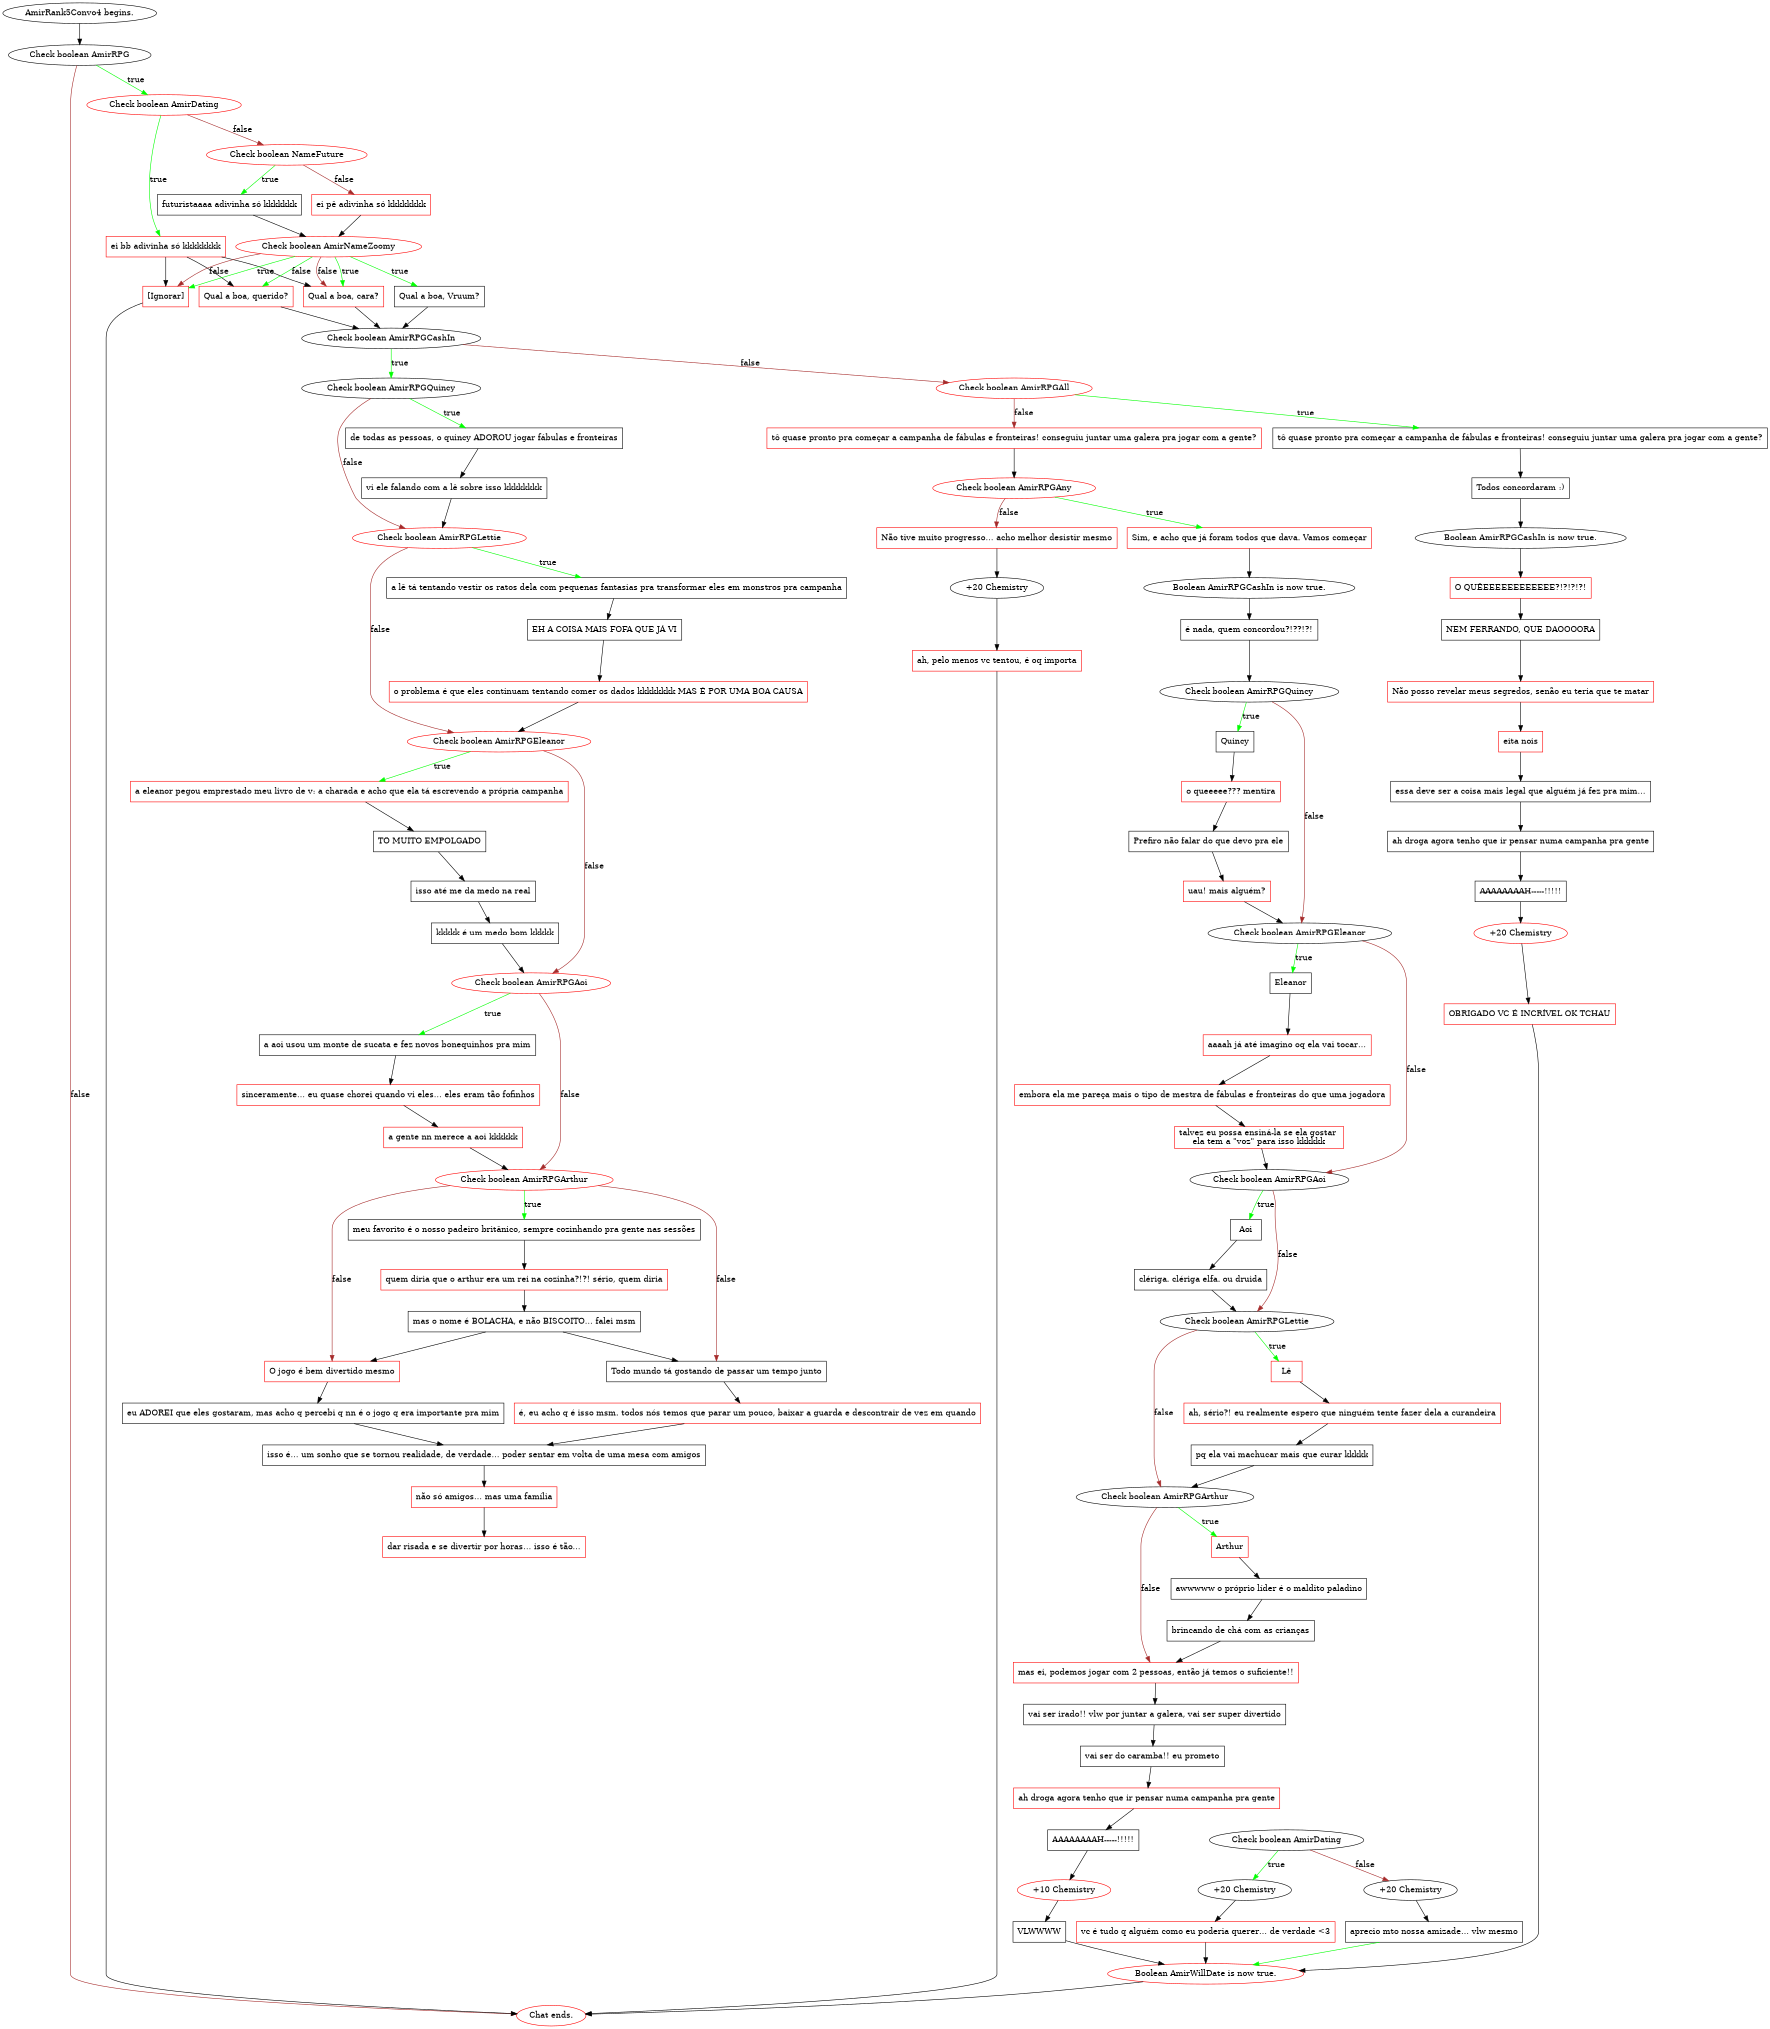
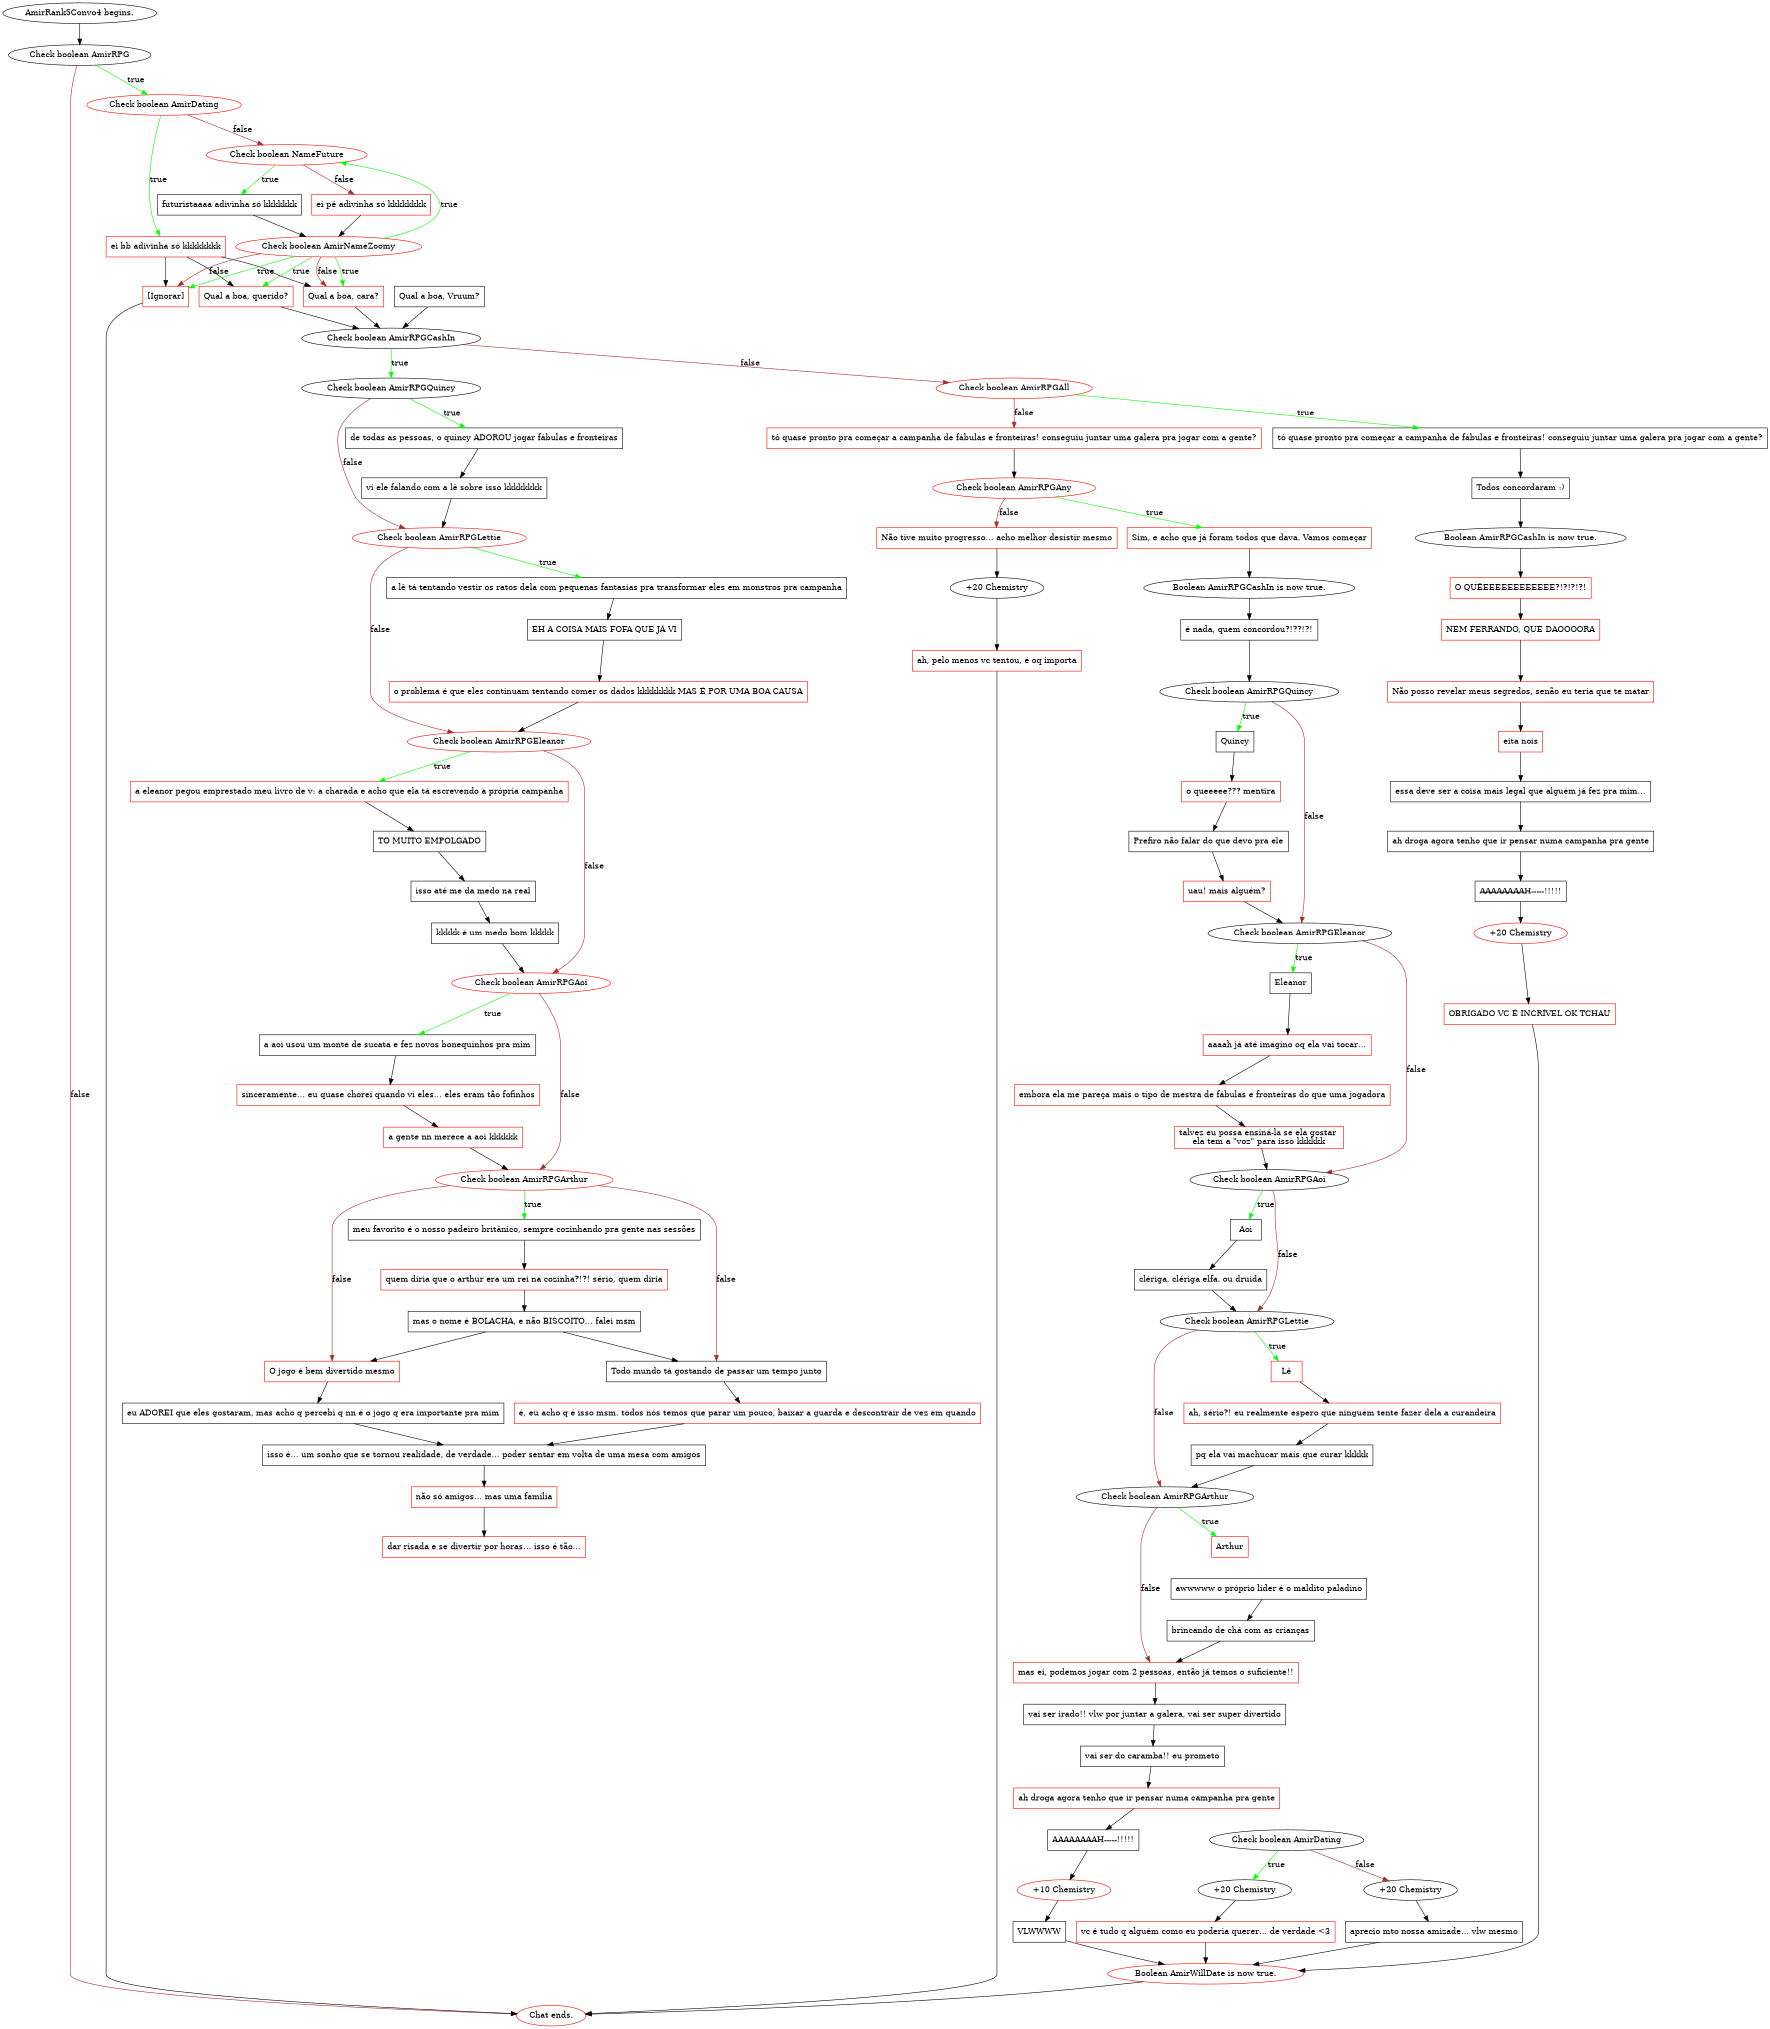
  digraph {
    node [color=black shape=box]
    "AmirRank5Convo4 begins." [shape=""]
    n2 [label="Check boolean AmirRPG" shape=""]
    n3 [color=red label="Check boolean AmirDating" shape=""]
    "Chat ends." [color=red shape=""]
    n5 [color=red label="ei bb adivinha só kkkkkkkk"]
    n6 [color=red label="Check boolean NameFuture" shape=""]
    n7 [color=red label="Qual a boa, querido?"]
    n8 [color=red label="Qual a boa, cara?"]
    n9 [color=red label="[Ignorar]"]
    n10 [label="futuristaaaa adivinha só kkkkkkk"]
    n11 [color=red label="ei pê adivinha só kkkkkkkk"]
    n12 [label="Check boolean AmirRPGCashIn" shape=""]
    n13 [color=red label="Check boolean AmirNameZoomy" shape=""]
    n14 [label="Check boolean AmirRPGQuincy" shape=""]
    n15 [color=red label="Check boolean AmirRPGAll" shape=""]
    n16 [label="Qual a boa, Vruum?"]
    n17 [label="de todas as pessoas, o quincy ADOROU jogar fábulas e fronteiras"]
    n18 [color=red label="Check boolean AmirRPGLettie" shape=""]
    n19 [label="tô quase pronto pra começar a campanha de fábulas e fronteiras! conseguiu juntar uma galera pra jogar com a gente?"]
    n20 [color=red label="tô quase pronto pra começar a campanha de fábulas e fronteiras! conseguiu juntar uma galera pra jogar com a gente?"]
    n21 [label="vi ele falando com a lê sobre isso kkkkkkkk"]
    n22 [label="a lê tá tentando vestir os ratos dela com pequenas fantasias pra transformar eles em monstros pra campanha"]
    n23 [color=red label="Check boolean AmirRPGEleanor" shape=""]
    n24 [label="Todos concordaram :)"]
    n25 [color=red label="Check boolean AmirRPGAny" shape=""]
    n26 [label="EH A COISA MAIS FOFA QUE JÁ VI"]
    n27 [color=red label="a eleanor pegou emprestado meu livro de v: a charada e acho que ela tá escrevendo a própria campanha"]
    n28 [color=red label="Check boolean AmirRPGAoi" shape=""]
    n29 [label="Boolean AmirRPGCashIn is now true." shape=""]
    n30 [color=red label="Sim, e acho que já foram todos que dava. Vamos começar"]
    n31 [color=red label="Não tive muito progresso… acho melhor desistir mesmo"]
    n32 [color=red label="o problema é que eles continuam tentando comer os dados kkkkkkkk MAS É POR UMA BOA CAUSA"]
    n33 [label="TÔ MUITO EMPOLGADO"]
    n34 [label="a aoi usou um monte de sucata e fez novos bonequinhos pra mim"]
    n35 [color=red label="Check boolean AmirRPGArthur" shape=""]
    n36 [color=red label="O QUÊEEEEEEEEEEEE?!?!?!?!"]
    n37 [label="Boolean AmirRPGCashIn is now true." shape=""]
    n38 [label="+20 Chemistry" shape=""]
    n39 [label="isso até me da medo na real"]
    n40 [color=red label="sinceramente… eu quase chorei quando vi eles… eles eram tão fofinhos"]
    n41 [label="meu favorito é o nosso padeiro britânico, sempre cozinhando pra gente nas sessões"]
    n42 [color=red label="O jogo é bem divertido mesmo"]
    n43 [label="Todo mundo tá gostando de passar um tempo junto"]
-   n44 [label="NEM FERRANDO, QUE DAOOOORA"]
+   n44 [color=red label="NEM FERRANDO, QUE DAOOOORA"]
    n45 [label="é nada, quem concordou?!??!?!"]
    n46 [color=red label="ah, pelo menos vc tentou, é oq importa"]
    n47 [label="kkkkk é um medo bom kkkkk"]
    n48 [color=red label="a gente nn merece a aoi kkkkkk"]
    n49 [color=red label="quem diria que o arthur era um rei na cozinha?!?! sério, quem diria"]
    n50 [label="eu ADOREI que eles gostaram, mas acho q percebi q nn é o jogo q era importante pra mim"]
    n51 [color=red label="é, eu acho q é isso msm. todos nós temos que parar um pouco, baixar a guarda e descontrair de vez em quando"]
    n52 [color=red label="Não posso revelar meus segredos, senão eu teria que te matar"]
    n53 [label="Check boolean AmirRPGQuincy" shape=""]
    n54 [label="mas o nome é BOLACHA, e não BISCOITO… falei msm"]
    n55 [label="isso é… um sonho que se tornou realidade, de verdade… poder sentar em volta de uma mesa com amigos"]
    n56 [color=red label="eita nois"]
    n57 [label=Quincy]
    n58 [label="Check boolean AmirRPGEleanor" shape=""]
    n59 [color=red label="não só amigos… mas uma família"]
    n60 [label="essa deve ser a coisa mais legal que alguém já fez pra mim…"]
    n61 [color=red label="o queeeee??? mentira"]
    n62 [label=Eleanor]
    n63 [label="Check boolean AmirRPGAoi" shape=""]
    n64 [color=red label="dar risada e se divertir por horas… isso é tão…"]
    n65 [label="ah droga agora tenho que ir pensar numa campanha pra gente"]
    n66 [label="Prefiro não falar do que devo pra ele"]
    n67 [color=red label="aaaah já até imagino oq ela vai tocar…"]
    n68 [label=Aoi]
    n69 [label="Check boolean AmirRPGLettie" shape=""]
    n70 [label="AAAAAAAAH-----!!!!!"]
    n71 [color=red label="uau! mais alguém?"]
    n72 [color=red label="embora ela me pareça mais o tipo de mestra de fábulas e fronteiras do que uma jogadora"]
    n73 [label="clériga. clériga elfa. ou druida"]
    n74 [color=red label="Lê"]
    n75 [label="Check boolean AmirRPGArthur" shape=""]
    n76 [color=red label="+20 Chemistry" shape=""]
    n77 [color=red label="talvez eu possa ensiná-la se ela gostar \nela tem a \"voz\" para isso kkkkkk"]
    n78 [color=red label="ah, sério?! eu realmente espero que ninguém tente fazer dela a curandeira"]
    n79 [color=red label=Arthur]
    n80 [color=red label="mas ei, podemos jogar com 2 pessoas, então já temos o suficiente!!"]
    n81 [label="Check boolean AmirDating" shape=""]
    n82 [label="+20 Chemistry" shape=""]
    n83 [label="+20 Chemistry" shape=""]
    n84 [color=red label="OBRIGADO VC É INCRÍVEL OK TCHAU"]
    n85 [label="pq ela vai machucar mais que curar kkkkk"]
    n86 [label="awwwww o próprio líder é o maldito paladino"]
    n87 [label="vai ser irado!! vlw por juntar a galera, vai ser super divertido"]
    n88 [color=red label="vc é tudo q alguém como eu poderia querer… de verdade <3"]
    n89 [label="aprecio mto nossa amizade… vlw mesmo"]
    n90 [color=red label="Boolean AmirWillDate is now true." shape=""]
    n91 [label="brincando de chá com as crianças"]
    n92 [label="vai ser do caramba!! eu prometo"]
    n93 [color=red label="ah droga agora tenho que ir pensar numa campanha pra gente"]
    n94 [label="AAAAAAAAH-----!!!!!"]
    n95 [color=red label="+10 Chemistry" shape=""]
    n96 [label=VLWWWW]
    "AmirRank5Convo4 begins." -> n2
    n2 -> n3 [color=green label=true]
    n2 -> "Chat ends." [color=brown label=false]
    n3 -> n5 [color=green label=true]
    n3 -> n6 [color=brown label=false]
    n5 -> n7
    n5 -> n8
    n5 -> n9
    n6 -> n10 [color=green label=true]
    n6 -> n11 [color=brown label=false]
    n7 -> n12
    n8 -> n12
    n9 -> "Chat ends."
    n10 -> n13
    n11 -> n13
    n12 -> n14 [color=green label=true]
    n12 -> n15 [color=brown label=false]
-   n13 -> n7 [color=green label=false]
+   n13 -> n7 [color=green label=true]
    n13 -> n8 [color=green label=true]
    n13 -> n8 [color=brown label=false]
    n13 -> n9 [color=green label=true]
    n13 -> n9 [color=brown label=false]
-   n13 -> n16 [color=green label=true]
+   n13 -> n6 [color=green label=true]
    n14 -> n17 [color=green label=true]
    n14 -> n18 [color=brown label=false]
    n15 -> n19 [color=green label=true]
    n15 -> n20 [color=brown label=false]
    n16 -> n12
    n17 -> n21
    n18 -> n22 [color=green label=true]
    n18 -> n23 [color=brown label=false]
    n19 -> n24
    n20 -> n25
    n21 -> n18
    n22 -> n26
    n23 -> n27 [color=green label=true]
    n23 -> n28 [color=brown label=false]
    n24 -> n29
    n25 -> n30 [color=green label=true]
    n25 -> n31 [color=brown label=false]
    n26 -> n32
    n27 -> n33
    n28 -> n34 [color=green label=true]
    n28 -> n35 [color=brown label=false]
    n29 -> n36
    n30 -> n37
    n31 -> n38
    n32 -> n23
    n33 -> n39
    n34 -> n40
    n35 -> n41 [color=green label=true]
    n35 -> n42 [color=brown label=false]
    n35 -> n43 [color=brown label=false]
    n36 -> n44
    n37 -> n45
    n38 -> n46
    n39 -> n47
    n40 -> n48
    n41 -> n49
    n42 -> n50
    n43 -> n51
    n44 -> n52
    n45 -> n53
    n46 -> "Chat ends."
    n47 -> n28
    n48 -> n35
    n49 -> n54
    n50 -> n55
    n51 -> n55
    n52 -> n56
    n53 -> n57 [color=green label=true]
    n53 -> n58 [color=brown label=false]
    n54 -> n42
    n54 -> n43
    n55 -> n59
    n56 -> n60
    n57 -> n61
    n58 -> n62 [color=green label=true]
    n58 -> n63 [color=brown label=false]
    n59 -> n64
    n60 -> n65
    n61 -> n66
    n62 -> n67
    n63 -> n68 [color=green label=true]
    n63 -> n69 [color=brown label=false]
    n65 -> n70
    n66 -> n71
    n67 -> n72
    n68 -> n73
    n69 -> n74 [color=green label=true]
    n69 -> n75 [color=brown label=false]
    n70 -> n76
    n71 -> n58
    n72 -> n77
    n73 -> n69
    n74 -> n78
    n75 -> n79 [color=green label=true]
    n75 -> n80 [color=brown label=false]
    n76 -> n84
    n77 -> n63
    n78 -> n85
-   n79 -> n86
    n80 -> n87
    n81 -> n82 [color=green label=true]
    n81 -> n83 [color=brown label=false]
    n82 -> n88
    n83 -> n89
    n84 -> n90
    n85 -> n75
    n86 -> n91
    n87 -> n92
    n88 -> n90
-   n89 -> n90 [color=green]
+   n89 -> n90
    n90 -> "Chat ends."
    n91 -> n80
    n92 -> n93
    n93 -> n94
    n94 -> n95
    n95 -> n96
    n96 -> n90
  }
